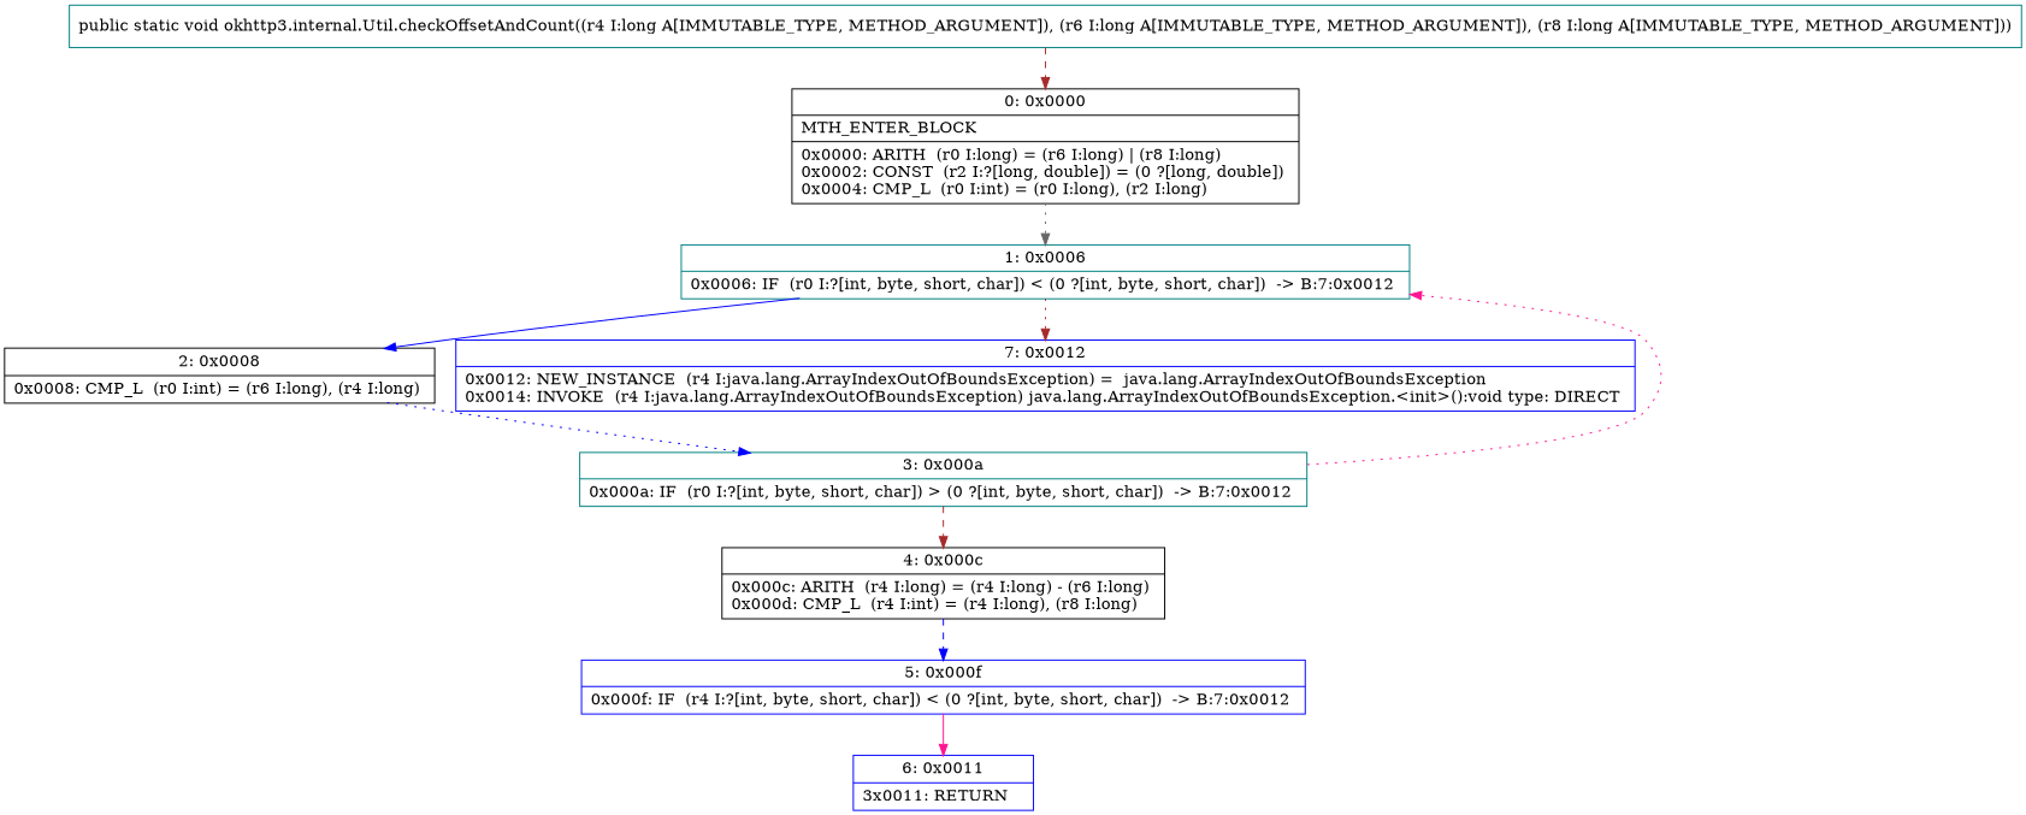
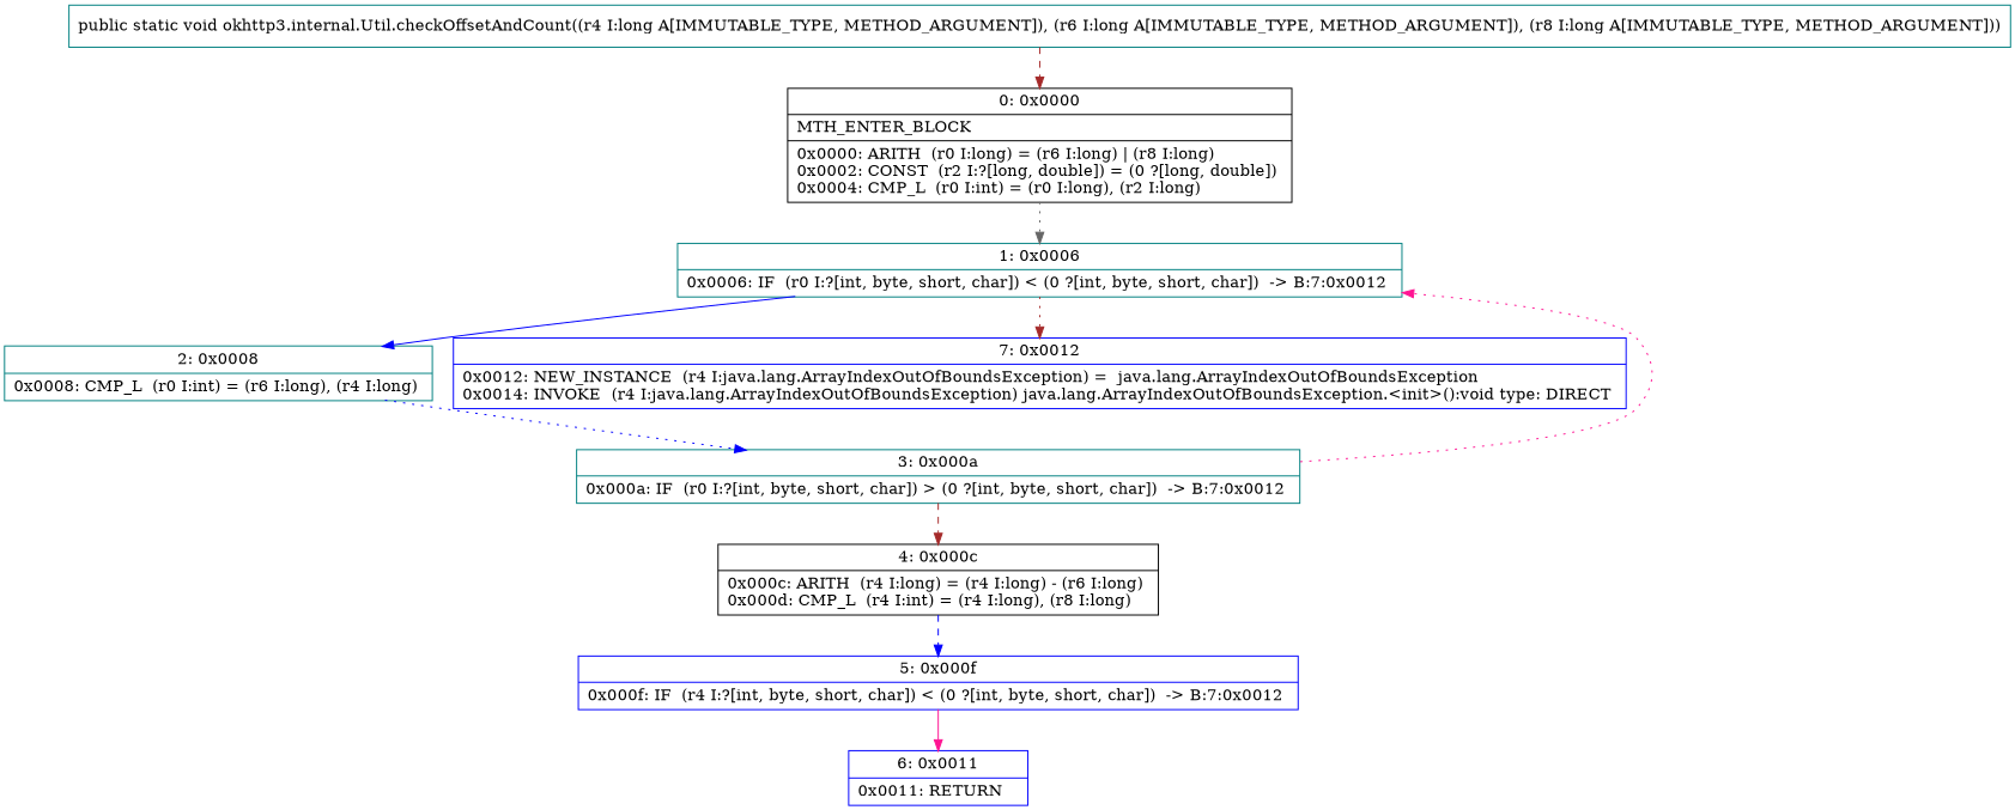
  digraph {
    node [color=black shape=record]
    edge [color=blue style=dotted]
    n1 [label="{0\:\ 0x0000|MTH_ENTER_BLOCK\l|0x0000: ARITH  (r0 I:long) = (r6 I:long) \| (r8 I:long) \l0x0002: CONST  (r2 I:?[long, double]) = (0 ?[long, double]) \l0x0004: CMP_L  (r0 I:int) = (r0 I:long), (r2 I:long) \l}"]
    n2 [color=teal label="{1\:\ 0x0006|0x0006: IF  (r0 I:?[int, byte, short, char]) \< (0 ?[int, byte, short, char])  \-\> B:7:0x0012 \l}"]
-   n3 [label="{2\:\ 0x0008|0x0008: CMP_L  (r0 I:int) = (r6 I:long), (r4 I:long) \l}"]
+   n3 [color=teal label="{2\:\ 0x0008|0x0008: CMP_L  (r0 I:int) = (r6 I:long), (r4 I:long) \l}"]
    n4 [color=blue label="{7\:\ 0x0012|0x0012: NEW_INSTANCE  (r4 I:java.lang.ArrayIndexOutOfBoundsException) =  java.lang.ArrayIndexOutOfBoundsException \l0x0014: INVOKE  (r4 I:java.lang.ArrayIndexOutOfBoundsException) java.lang.ArrayIndexOutOfBoundsException.\<init\>():void type: DIRECT \l}"]
    n5 [color=teal label="{3\:\ 0x000a|0x000a: IF  (r0 I:?[int, byte, short, char]) \> (0 ?[int, byte, short, char])  \-\> B:7:0x0012 \l}"]
    n6 [label="{4\:\ 0x000c|0x000c: ARITH  (r4 I:long) = (r4 I:long) \- (r6 I:long) \l0x000d: CMP_L  (r4 I:int) = (r4 I:long), (r8 I:long) \l}"]
    n7 [color=blue label="{5\:\ 0x000f|0x000f: IF  (r4 I:?[int, byte, short, char]) \< (0 ?[int, byte, short, char])  \-\> B:7:0x0012 \l}"]
-   n8 [color=blue label="{6\:\ 0x0011|3x0011: RETURN   \l}"]
+   n8 [color=blue label="{6\:\ 0x0011|0x0011: RETURN   \l}"]
    n9 [color=teal label="{public static void okhttp3.internal.Util.checkOffsetAndCount((r4 I:long A[IMMUTABLE_TYPE, METHOD_ARGUMENT]), (r6 I:long A[IMMUTABLE_TYPE, METHOD_ARGUMENT]), (r8 I:long A[IMMUTABLE_TYPE, METHOD_ARGUMENT])) }"]
    n1 -> n2 [color=gray40]
    n2 -> n3 [style=solid]
    n2 -> n4 [color=brown]
    n3 -> n5
    n5 -> n2 [color=deeppink]
    n5 -> n6 [color=brown style=dashed]
    n6 -> n7 [style=dashed]
    n7 -> n8 [color=deeppink style=solid]
    n9 -> n1 [color=brown style=dashed]
  }
